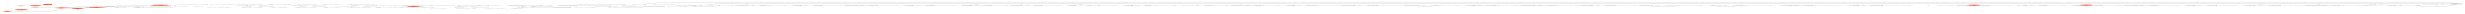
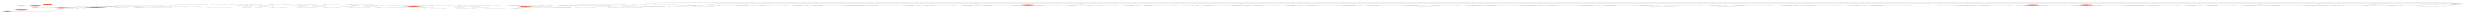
  digraph {
    fontname="Source Code Pro"
    rankdir=LR
    node [fillcolor=white fontname="Source Code Pro" shape=diamond style=filled]
    edge [fontname="Source Code Pro" style=bold]
    n1 [label="return false@@@62@@@['0', '0', '1']" shape=ellipse]
    n2 [label="!ShapeUtils.equal(this.defaultShape,that.defaultShape)@@@64@@@['0', '0', '1']"]
    n3 [label="!ObjectUtils.equal(this.itemLabelsVisibleList,that.itemLabelsVisibleList)@@@67@@@['0', '0', '1']"]
    n4 [label="return false@@@65@@@['0', '0', '1']" shape=ellipse]
    n5 [fillcolor=lightgray label="equals['0', '1', '0']"]
    n6 [fillcolor=tomato label="Object obj@@@2@@@['0', '1', '0']" shape=box]
    n7 [fillcolor=tomato label="obj == this@@@3@@@['1', '1', '1']"]
-   n8 [fillcolor=tomato label="final TextBox that = (TextBox)obj@@@9@@@['1', '1', '0']" shape=ellipse]
+   n8 [label="final TextBox that = (TextBox)obj@@@9@@@['1', '1', '0']" shape=ellipse]
    n9 [fillcolor=tomato label="!(obj instanceof TextBox)@@@6@@@['1', '1', '0']"]
    n10 [label="!(obj instanceof AbstractRenderer)@@@6@@@['0', '0', '1']"]
-   n11 [fillcolor=tomato label="return true@@@4@@@['1', '1', '1']" shape=ellipse]
+   n11 [label="return true@@@4@@@['1', '1', '1']" shape=ellipse]
    n12 [label="return false@@@86@@@['0', '0', '1']" shape=ellipse]
    n13 [label="!ObjectUtils.equal(this.defaultPositiveItemLabelPosition,that.defaultPositiveItemLabelPosition)@@@88@@@['0', '0', '1']"]
    n14 [label="return false@@@89@@@['0', '0', '1']" shape=ellipse]
    n15 [label="!ObjectUtils.equal(this.negativeItemLabelPositionMap,that.negativeItemLabelPositionMap)@@@91@@@['0', '0', '1']"]
    n16 [label="!PaintUtils.equal(this.defaultLegendTextPaint,that.defaultLegendTextPaint)@@@121@@@['0', '0', '1']"]
    n17 [fillcolor=lightgray label="return true@@@124@@@['1', '1', '1']" shape=ellipse]
    n18 [label="return false@@@122@@@['0', '0', '1']" shape=ellipse]
    n19 [label="return false@@@41@@@['0', '0', '1']" shape=ellipse]
    n20 [label="!ObjectUtils.equal(this.outlinePaintList,that.outlinePaintList)@@@43@@@['0', '0', '1']"]
    n21 [label="!PaintUtils.equal(this.defaultOutlinePaint,that.defaultOutlinePaint)@@@46@@@['0', '0', '1']"]
    n22 [label="return false@@@44@@@['0', '0', '1']" shape=ellipse]
    n23 [label="!ObjectUtils.equal(this.outlinePaint,that.outlinePaint)@@@10@@@['1', '1', '0']"]
    n24 [label="AbstractRenderer that = (AbstractRenderer)obj@@@9@@@['0', '0', '1']" shape=ellipse]
    n25 [label="return false@@@7@@@['1', '1', '1']" shape=ellipse]
    n26 [label="this.defaultSeriesVisibleInLegend != that.defaultSeriesVisibleInLegend@@@28@@@['0', '0', '1']"]
    n27 [label="!ObjectUtils.equal(this.paintList,that.paintList)@@@31@@@['0', '0', '1']"]
    n28 [label="return false@@@29@@@['1', '1', '1']" shape=ellipse]
    n29 [label="return false@@@32@@@['1', '1', '1']" shape=ellipse]
    n30 [label="!PaintUtils.equal(this.defaultPaint,that.defaultPaint)@@@34@@@['0', '0', '1']"]
    n31 [label="!ObjectUtils.equal(this.textBlock,that.textBlock)@@@31@@@['1', '1', '0']"]
    n32 [label="!ObjectUtils.equal(this.outlineStrokeList,that.outlineStrokeList)@@@55@@@['0', '0', '1']"]
    n33 [label="!ObjectUtils.equal(this.defaultOutlineStroke,that.defaultOutlineStroke)@@@58@@@['0', '0', '1']"]
    n34 [label="return false@@@56@@@['0', '0', '1']" shape=ellipse]
    n35 [label="!ObjectUtils.equal(this.shapeList,that.shapeList)@@@61@@@['0', '0', '1']"]
    n36 [label="return false@@@59@@@['0', '0', '1']" shape=ellipse]
    n37 [label="this.defaultCreateEntities != that.defaultCreateEntities@@@103@@@['0', '0', '1']"]
    n38 [fillcolor=tomato label="return false@@@104@@@['0', '0', '1']" shape=ellipse]
    n39 [label="!ObjectUtils.equal(this.legendShapeList,that.legendShapeList)@@@106@@@['0', '0', '1']"]
    n40 [label="return false@@@107@@@['0', '0', '1']" shape=ellipse]
    n41 [label="!ShapeUtils.equal(this.defaultLegendShape,that.defaultLegendShape)@@@109@@@['0', '0', '1']"]
    n42 [label="this.shadowYOffset != that.shadowYOffset@@@28@@@['1', '1', '0']"]
    n43 [label="!ObjectUtils.equal(this.interiorGap,that.interiorGap)@@@16@@@['1', '1', '0']"]
    n44 [label="return false@@@17@@@['1', '1', '1']" shape=ellipse]
    n45 [label="!ObjectUtils.equal(this.backgroundPaint,that.backgroundPaint)@@@19@@@['1', '1', '0']"]
    n46 [label="!this.seriesVisibleList.equals(that.seriesVisibleList)@@@19@@@['0', '0', '1']"]
    n47 [label="!ObjectUtils.equal(this.shadowPaint,that.shadowPaint)@@@22@@@['1', '1', '0']"]
    n48 [fillcolor=tomato label="return false@@@20@@@['1', '1', '1']" shape=ellipse]
    n49 [label="return false@@@47@@@['0', '0', '1']" shape=ellipse]
    n50 [label="!ObjectUtils.equal(this.strokeList,that.strokeList)@@@49@@@['0', '0', '1']"]
    n51 [label="!ObjectUtils.equal(this.defaultStroke,that.defaultStroke)@@@52@@@['0', '0', '1']"]
-   n52 [label="return false@@@50@@@['0', '0', '1']" shape=ellipse]
+   n52 [fillcolor=tomato label="return false@@@50@@@['0', '0', '1']" shape=ellipse]
    n53 [label="!ObjectUtils.equal(this.outlineStroke,that.outlineStroke)@@@13@@@['1', '1', '0']"]
    n54 [label="return false@@@11@@@['1', '1', '1']" shape=ellipse]
    n55 [label="this.dataBoundsIncludesVisibleSeriesOnly != that.dataBoundsIncludesVisibleSeriesOnly@@@10@@@['0', '0', '1']"]
    n56 [label="this.shadowXOffset != that.shadowXOffset@@@25@@@['1', '1', '0']"]
-   n57 [label="return false@@@26@@@['1', '1', '1']" shape=ellipse]
+   n57 [fillcolor=tomato label="return false@@@26@@@['1', '1', '1']" shape=ellipse]
    n58 [label="this.defaultSeriesVisible != that.defaultSeriesVisible@@@22@@@['0', '0', '1']"]
    n59 [label="!this.seriesVisibleInLegendList.equals(that.seriesVisibleInLegendList)@@@25@@@['0', '0', '1']"]
    n60 [label="return false@@@23@@@['1', '1', '1']" shape=ellipse]
    n61 [label="!ObjectUtils.equal(this.legendTextFontMap,that.legendTextFontMap)@@@112@@@['0', '0', '1']"]
    n62 [label="return false@@@113@@@['0', '0', '1']"]
    n63 [label="!ObjectUtils.equal(this.defaultLegendTextFont,that.defaultLegendTextFont)@@@115@@@['0', '0', '1']"]
    n64 [label="return false@@@116@@@['0', '0', '1']" shape=ellipse]
    n65 [label="!ObjectUtils.equal(this.legendTextPaint,that.legendTextPaint)@@@118@@@['0', '0', '1']"]
    n66 [label="!ObjectUtils.equal(this.fillPaintList,that.fillPaintList)@@@37@@@['0', '0', '1']"]
    n67 [label="return false@@@35@@@['0', '0', '1']" shape=ellipse]
    n68 [label="return false@@@53@@@['0', '0', '1']" shape=ellipse]
    n69 [label="!ObjectUtils.equal(this.defaultItemLabelsVisible,that.defaultItemLabelsVisible)@@@70@@@['0', '0', '1']"]
    n70 [label="return false@@@68@@@['0', '0', '1']" shape=ellipse]
    n71 [label="!ObjectUtils.equal(this.itemLabelFontMap,that.itemLabelFontMap)@@@73@@@['0', '0', '1']"]
    n72 [label="return false@@@71@@@['0', '0', '1']" shape=ellipse]
    n73 [label="!ObjectUtils.equal(this.defaultNegativeItemLabelPosition,that.defaultNegativeItemLabelPosition)@@@94@@@['0', '0', '1']"]
    n74 [label="return false@@@92@@@['0', '0', '1']" shape=ellipse]
    n75 [label="return false@@@14@@@['1', '1', '1']" shape=ellipse]
    n76 [label="this.treatLegendShapeAsLine != that.treatLegendShapeAsLine@@@13@@@['0', '0', '1']"]
    n77 [label="this.defaultEntityRadius != that.defaultEntityRadius@@@16@@@['0', '0', '1']"]
    n78 [label="return false@@@77@@@['0', '0', '1']" shape=ellipse]
    n79 [label="!ObjectUtils.equal(this.itemLabelPaintList,that.itemLabelPaintList)@@@79@@@['0', '0', '1']"]
    n80 [label="!PaintUtils.equal(this.defaultItemLabelPaint,that.defaultItemLabelPaint)@@@82@@@['0', '0', '1']"]
    n81 [label="return false@@@80@@@['0', '0', '1']" shape=ellipse]
-   n82 [fillcolor=tomato label="return false@@@98@@@['0', '0', '1']" shape=ellipse]
+   n82 [label="return false@@@98@@@['0', '0', '1']" shape=ellipse]
    n83 [label="!ObjectUtils.equal(this.createEntitiesList,that.createEntitiesList)@@@100@@@['0', '0', '1']"]
-   n84 [label="return false@@@101@@@['0', '0', '1']" shape=ellipse]
+   n84 [fillcolor=tomato label="return false@@@101@@@['0', '0', '1']" shape=ellipse]
    n85 [label="!ObjectUtils.equal(this.positiveItemLabelPositionMap,that.positiveItemLabelPositionMap)@@@85@@@['0', '0', '1']"]
    n86 [label="return false@@@83@@@['0', '0', '1']" shape=ellipse]
    n87 [label="!PaintUtils.equal(this.defaultFillPaint,that.defaultFillPaint)@@@40@@@['0', '0', '1']"]
    n88 [label="return false@@@110@@@['0', '0', '1']" shape=ellipse]
    n89 [label="return false@@@119@@@['0', '0', '1']" shape=ellipse]
    n90 [label="return false@@@38@@@['0', '0', '1']" shape=ellipse]
    n91 [label="this.itemLabelAnchorOffset != that.itemLabelAnchorOffset@@@97@@@['0', '0', '1']"]
    n92 [fillcolor=tomato label="Object obj@@@2@@@['0', '0', '1']" shape=ellipse]
    n93 [fillcolor=tomato label="equals['1', '0', '0']"]
    n94 [fillcolor=tomato label="final Object obj@@@2@@@['1', '0', '0']" shape=ellipse]
    n95 [label="return false@@@74@@@['0', '0', '1']" shape=ellipse]
    n96 [label="!ObjectUtils.equal(this.defaultItemLabelFont,that.defaultItemLabelFont)@@@76@@@['0', '0', '1']"]
    n97 [fillcolor=lightgray label="equals['0', '0', '1']"]
    n1 -> n2
    n2 -> n3
    n2 -> n4
    n2 -> n4 [label=true style=dotted]
    n3 -> n69
    n3 -> n70 [label=true style=dotted]
    n3 -> n70
    n4 -> n3
    n5 -> n6 [label=true style=dotted]
    n5 -> n7
    n6 -> n7 [label=obj style=solid]
    n6 -> n8 [label=true style=solid]
    n7 -> n9
    n7 -> n10
    n7 -> n11 [label=true style=dotted]
    n7 -> n11
    n8 -> n23
    n8 -> n24 [label=0 style=dashed]
    n9 -> n8
    n9 -> n10 [label=5 style=dashed]
    n9 -> n25 [label=true style=dotted]
    n9 -> n25
    n10 -> n24
    n10 -> n25
    n10 -> n25 [label=true style=dotted]
    n11 -> n9
    n12 -> n13
    n13 -> n14
    n13 -> n14 [label=true style=dotted]
    n13 -> n15
    n14 -> n15
    n15 -> n73
    n15 -> n74
    n15 -> n74 [label=true style=dotted]
    n16 -> n17
    n16 -> n18 [label=true style=dotted]
    n16 -> n18
    n18 -> n17
    n19 -> n20
    n20 -> n21
    n20 -> n22
    n20 -> n22 [label=true style=dotted]
    n21 -> n49
    n21 -> n49 [label=true style=dotted]
    n21 -> n50
    n22 -> n21
    n23 -> n53
    n23 -> n54
    n23 -> n54 [label=true style=dotted]
    n24 -> n55
    n25 -> n8 [style=solid]
    n25 -> n24
    n26 -> n27
    n26 -> n28 [label=true style=dotted]
    n26 -> n28
    n27 -> n29 [label=true style=dotted]
    n27 -> n29
    n27 -> n30
    n28 -> n27
    n28 -> n31
    n29 -> n17
    n29 -> n30
    n30 -> n66
    n30 -> n67 [label=true style=dotted]
    n30 -> n67
    n31 -> n17
    n31 -> n27 [label=0 style=dashed]
    n31 -> n29 [label=true style=dotted]
    n31 -> n29
    n32 -> n33
    n32 -> n34
    n32 -> n34 [label=true style=dotted]
    n33 -> n35
    n33 -> n36
    n33 -> n36 [label=true style=dotted]
    n34 -> n33
    n35 -> n1
    n35 -> n1 [label=true style=dotted]
    n35 -> n2
    n36 -> n35
    n37 -> n38
    n37 -> n38 [label=true style=dotted]
    n37 -> n39
    n38 -> n39
    n39 -> n40 [label=true style=dotted]
    n39 -> n40
    n39 -> n41
    n40 -> n41
    n41 -> n61
    n41 -> n88
    n41 -> n88 [label=true style=dotted]
    n42 -> n26 [label=0 style=dashed]
    n42 -> n28
    n42 -> n28 [label=true style=dotted]
    n42 -> n31
    n43 -> n44 [label=true style=dotted]
    n43 -> n44
    n43 -> n45
    n44 -> n45
    n44 -> n46
    n45 -> n47
    n45 -> n48
    n45 -> n48 [label=true style=dotted]
    n46 -> n48 [label=true style=dotted]
    n46 -> n48
    n46 -> n58
    n47 -> n56
    n47 -> n60
    n47 -> n60 [label=true style=dotted]
    n48 -> n47
    n48 -> n58
    n49 -> n50
    n50 -> n51
    n50 -> n52 [label=true style=dotted]
    n50 -> n52
    n51 -> n32
    n51 -> n68
    n51 -> n68 [label=true style=dotted]
    n52 -> n51
    n53 -> n43
    n53 -> n75
    n53 -> n75 [label=true style=dotted]
    n54 -> n53
    n54 -> n76
    n55 -> n54
    n55 -> n54 [label=true style=dotted]
    n55 -> n76
    n56 -> n42
    n56 -> n57
    n56 -> n57 [label=true style=dotted]
    n57 -> n26
    n57 -> n42
    n58 -> n59
    n58 -> n60
    n58 -> n60 [label=true style=dotted]
    n59 -> n26
    n59 -> n57
    n59 -> n57 [label=true style=dotted]
    n60 -> n56
    n60 -> n59
    n61 -> n62
    n61 -> n62 [label=true style=dotted]
    n61 -> n63
    n62 -> n63
    n63 -> n64 [label=true style=dotted]
    n63 -> n64
    n63 -> n65
    n64 -> n65
    n65 -> n16
    n65 -> n89 [label=true style=dotted]
    n65 -> n89
    n66 -> n87
    n66 -> n90
    n66 -> n90 [label=true style=dotted]
    n67 -> n66
    n68 -> n32
    n69 -> n71
    n69 -> n72 [label=true style=dotted]
    n69 -> n72
    n70 -> n69
    n71 -> n95
    n71 -> n95 [label=true style=dotted]
    n71 -> n96
    n72 -> n71
    n73 -> n91
    n74 -> n73
    n75 -> n43
    n75 -> n77
    n76 -> n75
    n76 -> n75 [label=true style=dotted]
    n76 -> n77
    n77 -> n44 [label=true style=dotted]
    n77 -> n44
    n77 -> n46
    n78 -> n79
    n79 -> n80
    n79 -> n81 [label=true style=dotted]
    n79 -> n81
    n80 -> n85
    n80 -> n86 [label=true style=dotted]
    n80 -> n86
    n81 -> n80
    n82 -> n83
    n83 -> n37
    n83 -> n84
    n83 -> n84 [label=true style=dotted]
    n84 -> n37
    n85 -> n12 [label=true style=dotted]
    n85 -> n12
    n85 -> n13
    n86 -> n85
    n87 -> n19
    n87 -> n19 [label=true style=dotted]
    n87 -> n20
    n88 -> n61
    n89 -> n16
    n90 -> n87
    n91 -> n82
    n91 -> n82 [label=true style=dotted]
    n91 -> n83
    n92 -> n6 [label=0 style=dashed]
    n92 -> n7 [label=0 style=solid]
    n92 -> n24 [label=obj style=solid]
    n93 -> n7
    n93 -> n94 [label=true style=dotted]
    n94 -> n7 [label=obj style=dashed]
    n94 -> n8 [label=obj style=solid]
    n94 -> n92 [label=2 style=dashed]
    n95 -> n96
    n96 -> n78
    n96 -> n78 [label=true style=dotted]
    n96 -> n79
    n97 -> n92 [label=true style=dotted]
  }
